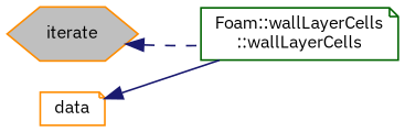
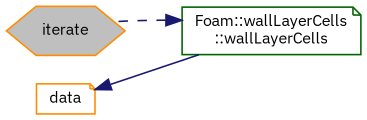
  digraph {
    fontname="IBM Plex Sans"
    rankdir=LR
    node [color=darkorange fontname="IBM Plex Sans" fontsize=10 shape=note]
    edge [color=midnightblue dir=back fontname="IBM Plex Sans" fontsize=10 labelfontname=Helvetica labelfontsize=10]
    n1 [fillcolor=grey75 fontcolor=black height=0.2 label=iterate shape=hexagon style=filled width=0.4]
    n2 [color=darkgreen height=0.2 label="Foam::wallLayerCells\l::wallLayerCells" width=0.4]
    n3 [height=0.2 label=data width=0.4]
-   n1 -> n2 [style=dashed]
+   n2 -> n1 [style=dashed]
    n3 -> n2 [style=solid]
  }
